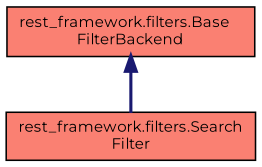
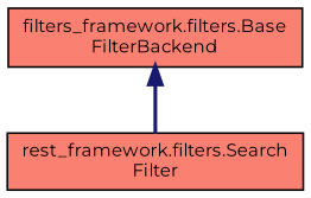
  digraph {
    fontname=Montserrat
    node [color=black fillcolor=salmon fontname=Montserrat fontsize=10 shape=record style=filled]
    n1 [fontcolor=black height=0.2 label="rest_framework.filters.Search\lFilter" width=0.4]
-   n2 [height=0.2 label="rest_framework.filters.Base\lFilterBackend" width=0.4]
+   n2 [height=0.2 label="filters_framework.filters.Base\lFilterBackend" width=0.4]
    n2 -> n1 [color=midnightblue dir=back fontname=Montserrat fontsize=10 labelfontname=Helvetica labelfontsize=10 style=bold]
  }
